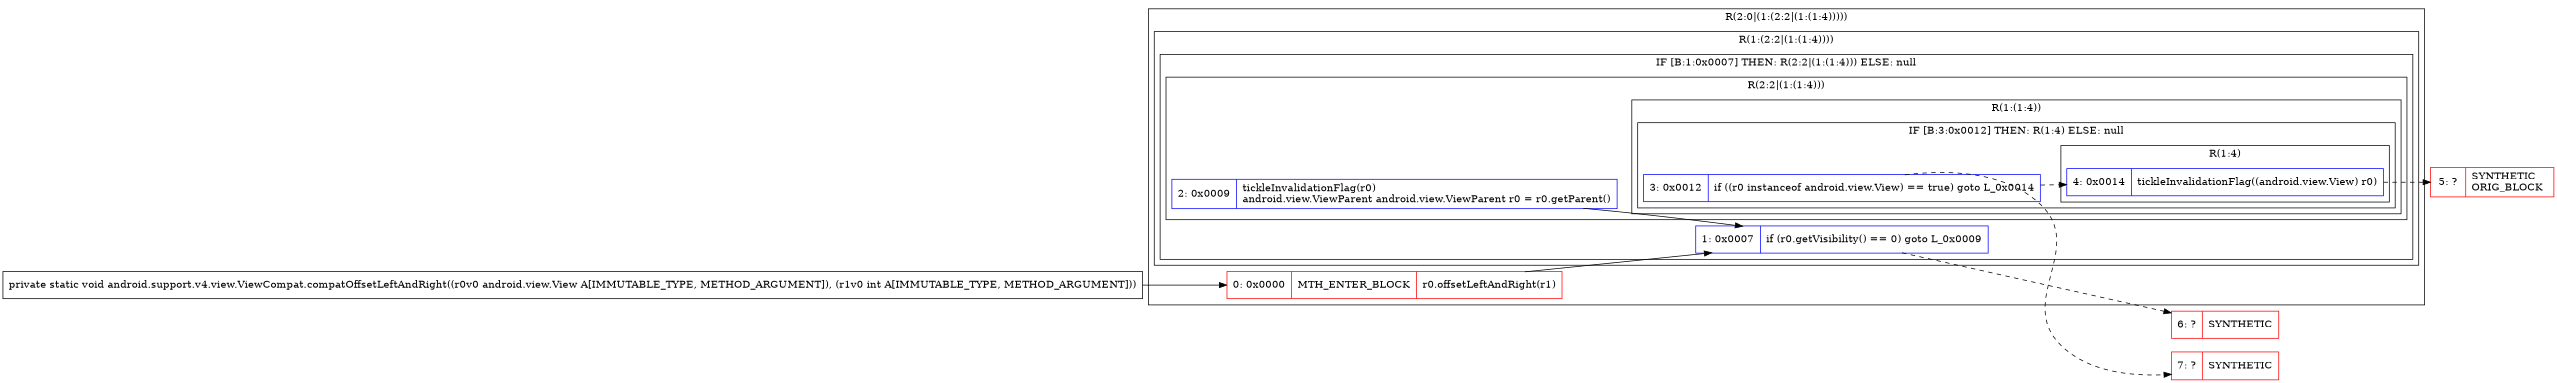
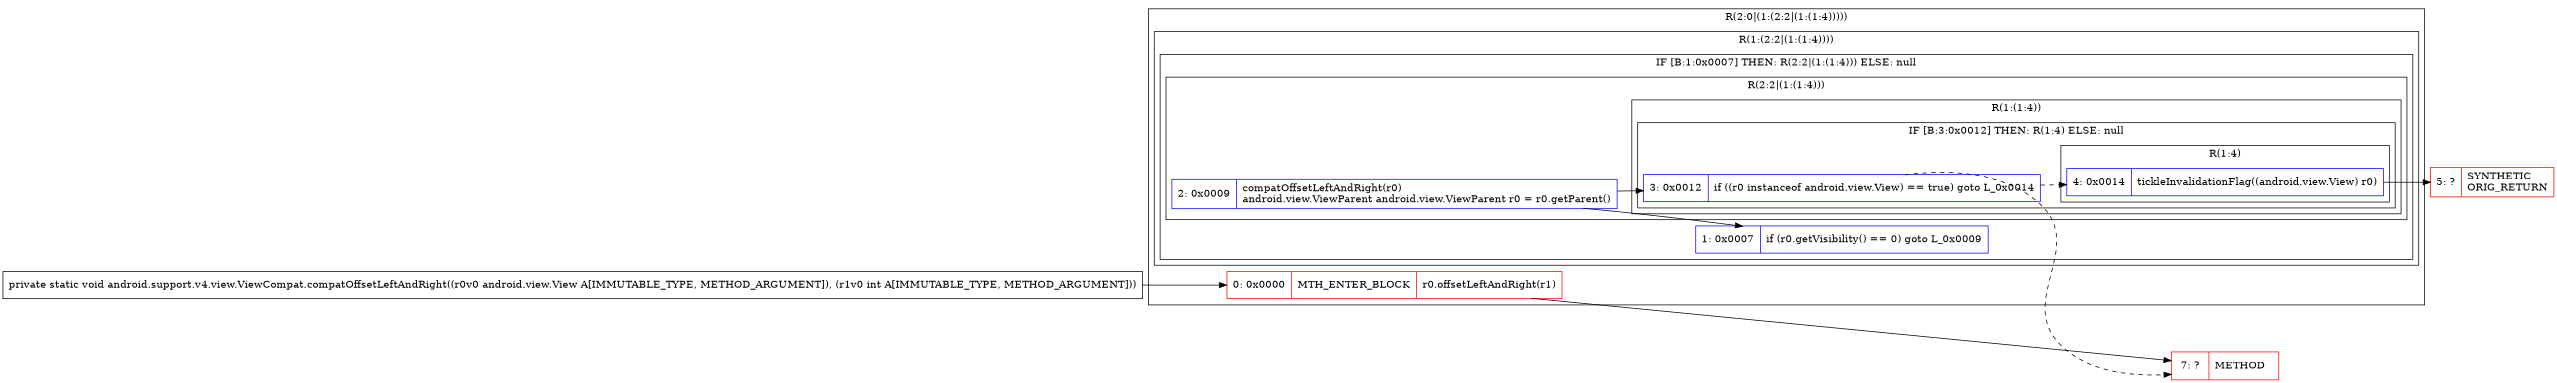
  digraph {
    rankdir=LR
    node [color=blue shape=record]
    n1 [label="{4\:\ 0x0014|tickleInvalidationFlag((android.view.View) r0)\l}"]
    n2 [label="{3\:\ 0x0012|if ((r0 instanceof android.view.View) == true) goto L_0x0014\l}"]
-   n3 [label="{2\:\ 0x0009|tickleInvalidationFlag(r0)\landroid.view.ViewParent android.view.ViewParent r0 = r0.getParent()\l}"]
+   n3 [label="{2\:\ 0x0009|compatOffsetLeftAndRight(r0)\landroid.view.ViewParent android.view.ViewParent r0 = r0.getParent()\l}"]
    n4 [label="{1\:\ 0x0007|if (r0.getVisibility() == 0) goto L_0x0009\l}"]
    n5 [color=red label="{0\:\ 0x0000|MTH_ENTER_BLOCK\l|r0.offsetLeftAndRight(r1)\l}"]
-   n6 [color=red label="{5\:\ ?|SYNTHETIC\lORIG_BLOCK\l}"]
-   n7 [color=red label="{7\:\ ?|SYNTHETIC\l}"]
-   n8 [color=red label="{6\:\ ?|SYNTHETIC\l}"]
+   n6 [color=red label="{5\:\ ?|SYNTHETIC\lORIG_RETURN\l}"]
+   n7 [color=red label="{7\:\ ?|METHOD\l}"]
    n9 [label="{private static void android.support.v4.view.ViewCompat.compatOffsetLeftAndRight((r0v0 android.view.View A[IMMUTABLE_TYPE, METHOD_ARGUMENT]), (r1v0 int A[IMMUTABLE_TYPE, METHOD_ARGUMENT])) }" color=""]
    subgraph cluster_1 {
      label="R(2:0|(1:(2:2|(1:(1:4)))))"
      n5
      subgraph cluster_2 {
        label="R(1:(2:2|(1:(1:4))))"
        subgraph cluster_3 {
          label="IF [B:1:0x0007] THEN: R(2:2|(1:(1:4))) ELSE: null"
          n4
          subgraph cluster_4 {
            label="R(2:2|(1:(1:4)))"
            n3
            subgraph cluster_5 {
              label="R(1:(1:4))"
              subgraph cluster_6 {
                label="IF [B:3:0x0012] THEN: R(1:4) ELSE: null"
                n2
                subgraph cluster_7 {
                  label="R(1:4)"
                  n1
                }
              }
            }
          }
        }
      }
    }
-   n1 -> n6 [style=dashed]
+   n1 -> n6
    n2 -> n1 [style=dashed]
    n2 -> n7 [style=dashed]
+   n3 -> n2
    n3 -> n4
-   n4 -> n8 [style=dashed]
-   n5 -> n4
+   n5 -> n7
    n9 -> n5
  }
